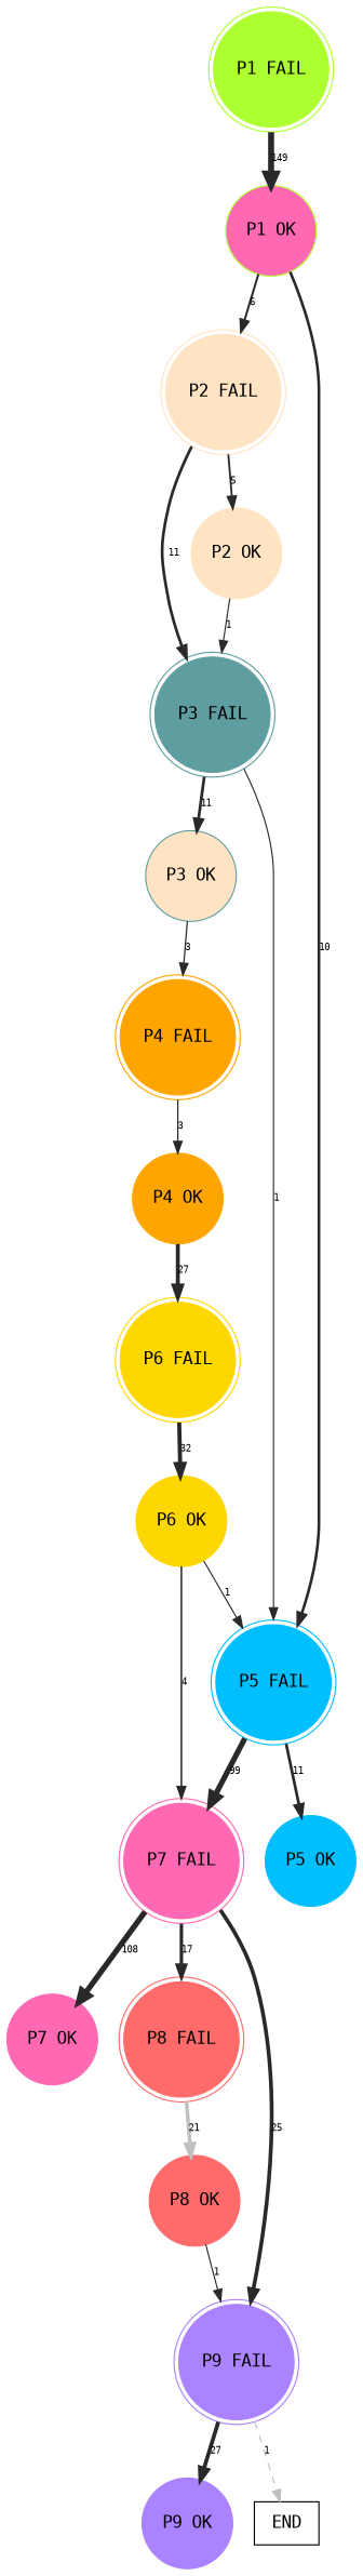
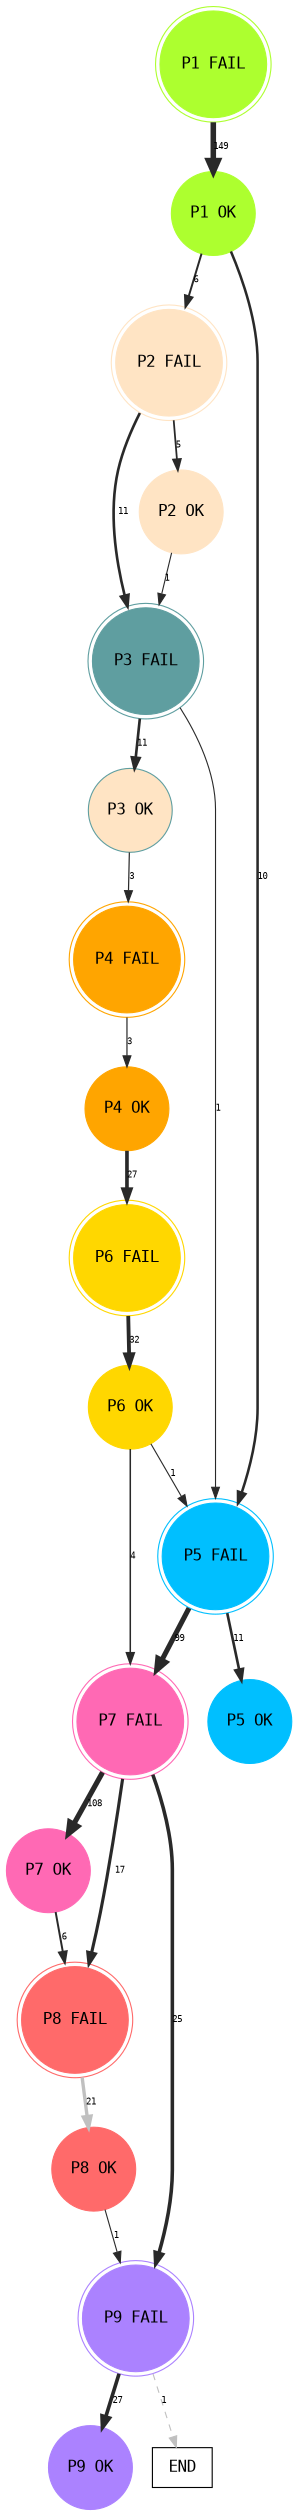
  digraph {
    fontname="DejaVu Sans Mono"
    node [color=greenyellow fontname="DejaVu Sans Mono" shape=circle style=filled]
    edge [color=grey16 fontname="DejaVu Sans Mono" fontsize=8 labelfloat=false penwidth=1]
    "P1 FAIL" [peripheries=2]
-   "P1 OK" [fillcolor=hotpink]
+   "P1 OK"
    "P2 FAIL" [color=bisque peripheries=2]
    "P5 FAIL" [color=deepskyblue peripheries=2]
    "P2 OK" [color=bisque]
    "P3 FAIL" [color=cadetblue peripheries=2]
    "P5 OK" [color=deepskyblue]
    "P7 FAIL" [color=hotpink peripheries=2]
    "P3 OK" [color=cadetblue fillcolor=bisque]
    "P4 FAIL" [color=orange peripheries=2]
    "P4 OK" [color=orange]
    "P7 OK" [color=hotpink]
    "P8 FAIL" [color=indianred1 peripheries=2]
    "P9 FAIL" [color=mediumpurple1 peripheries=2]
    "P6 FAIL" [color=gold peripheries=2]
    "P6 OK" [color=gold]
    "P8 OK" [color=indianred1]
    "P9 OK" [color=mediumpurple1]
    END [color=black fillcolor=white shape=box]
    "P1 FAIL" -> "P1 OK" [label=149 penwidth=5.003946305945459]
    "P1 OK" -> "P2 FAIL" [label=6 penwidth=1.791759469228055]
    "P1 OK" -> "P5 FAIL" [label=10 penwidth=2.302585092994046]
    "P2 FAIL" -> "P2 OK" [label=5 penwidth=1.6094379124341003]
    "P2 FAIL" -> "P3 FAIL" [label=11 penwidth=2.3978952727983707]
    "P5 FAIL" -> "P5 OK" [label=11 penwidth=2.3978952727983707]
    "P5 FAIL" -> "P7 FAIL" [label=99 penwidth=4.59511985013459]
    "P2 OK" -> "P3 FAIL" [label=1]
    "P3 FAIL" -> "P5 FAIL" [label=1]
    "P3 FAIL" -> "P3 OK" [label=11 penwidth=2.3978952727983707]
    "P7 FAIL" -> "P7 OK" [label=108 penwidth=4.68213122712422]
    "P7 FAIL" -> "P8 FAIL" [label=17 penwidth=2.833213344056216]
    "P7 FAIL" -> "P9 FAIL" [label=25 penwidth=3.2188758248682006]
    "P3 OK" -> "P4 FAIL" [label=3 penwidth=1.0986122886681098]
    "P4 FAIL" -> "P4 OK" [label=3 penwidth=1.0986122886681098]
    "P4 OK" -> "P6 FAIL" [label=27 penwidth=3.295836866004329]
+   "P7 OK" -> "P8 FAIL" [label=6 penwidth=1.791759469228055]
    "P8 FAIL" -> "P8 OK" [color=grey label=21 penwidth=3.044522437723423]
    "P9 FAIL" -> "P9 OK" [label=27 penwidth=3.295836866004329]
    "P9 FAIL" -> END [color=grey label=1 style=dashed penwidth=""]
    "P6 FAIL" -> "P6 OK" [label=32 penwidth=3.4657359027997265]
    "P6 OK" -> "P5 FAIL" [label=1]
    "P6 OK" -> "P7 FAIL" [label=4 penwidth=1.3862943611198906]
    "P8 OK" -> "P9 FAIL" [label=1]
  }
